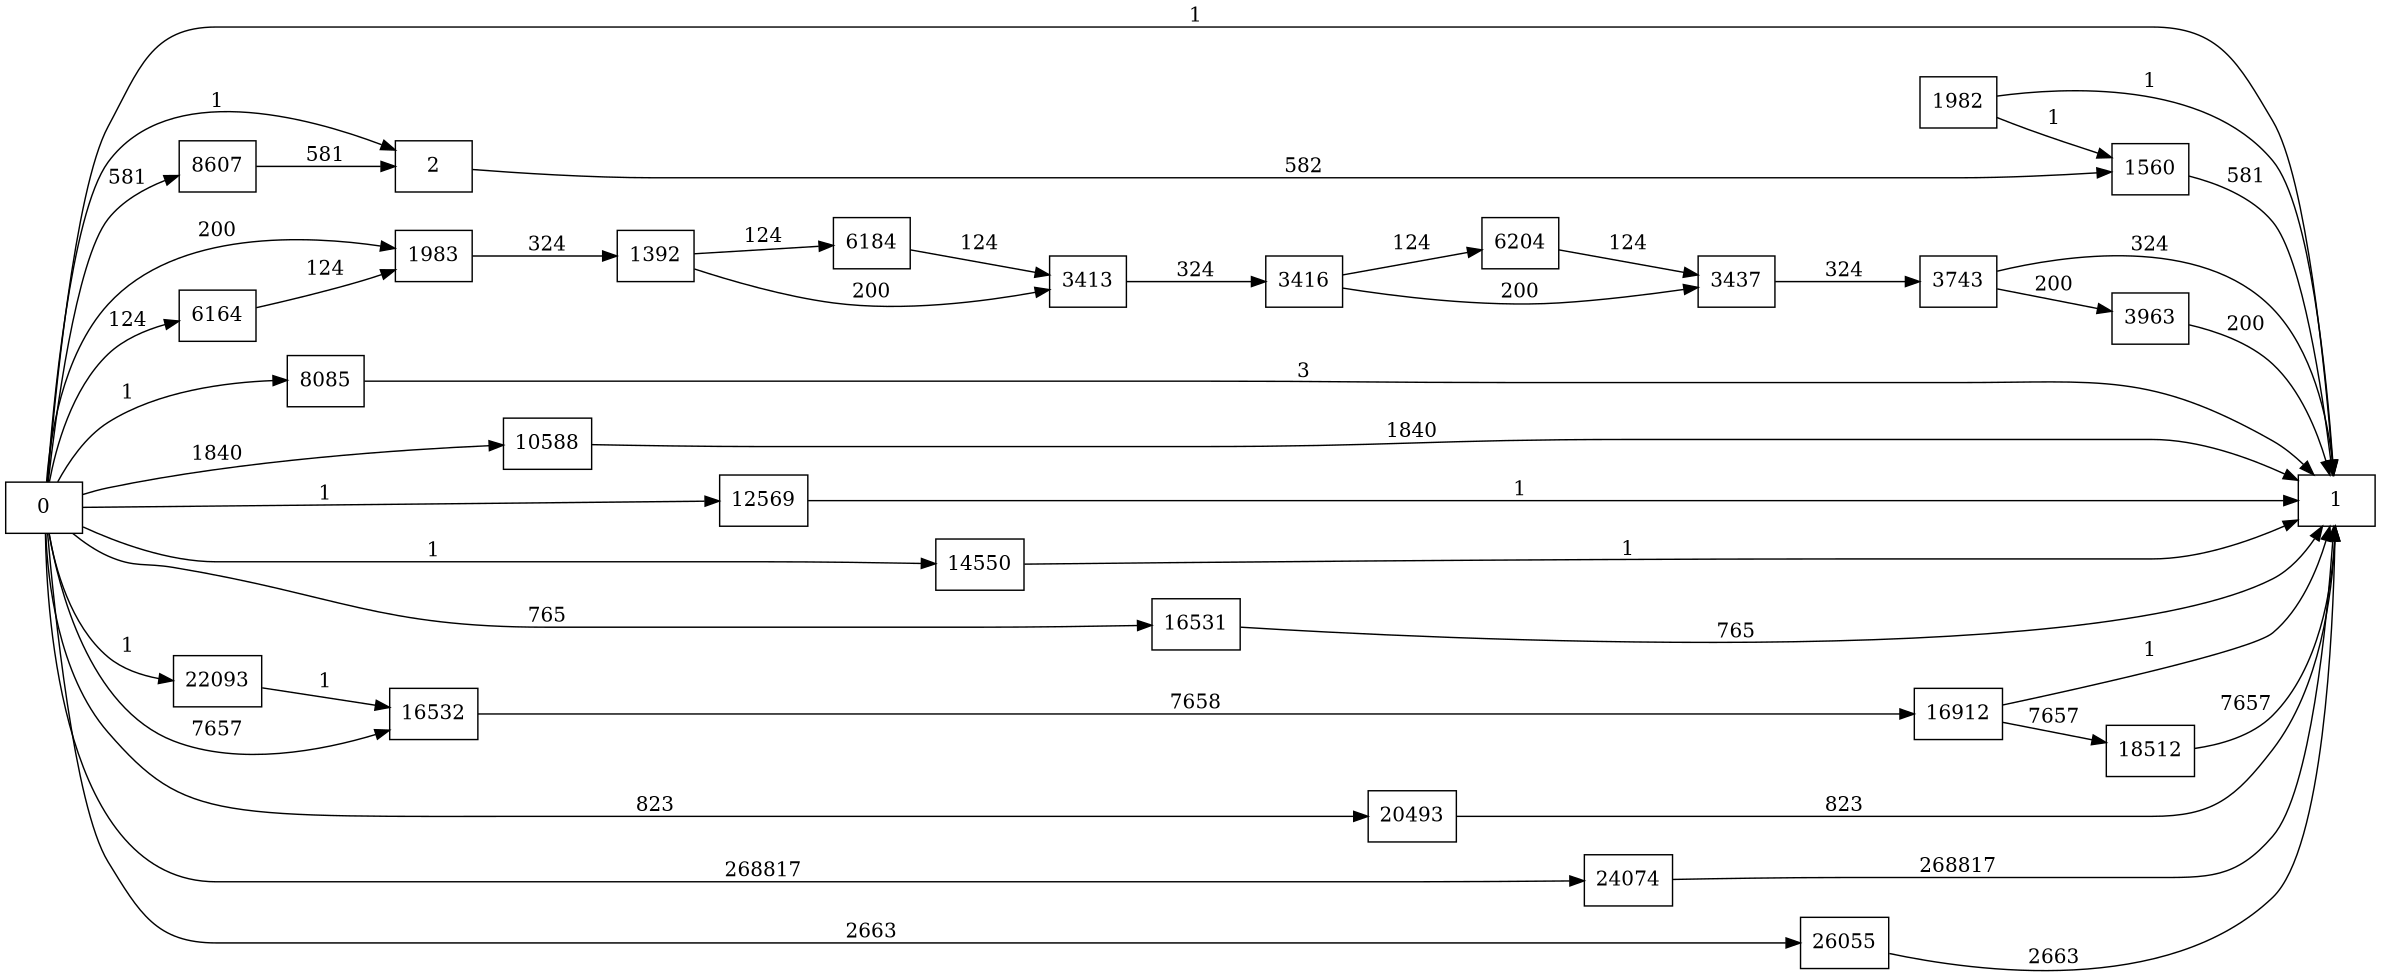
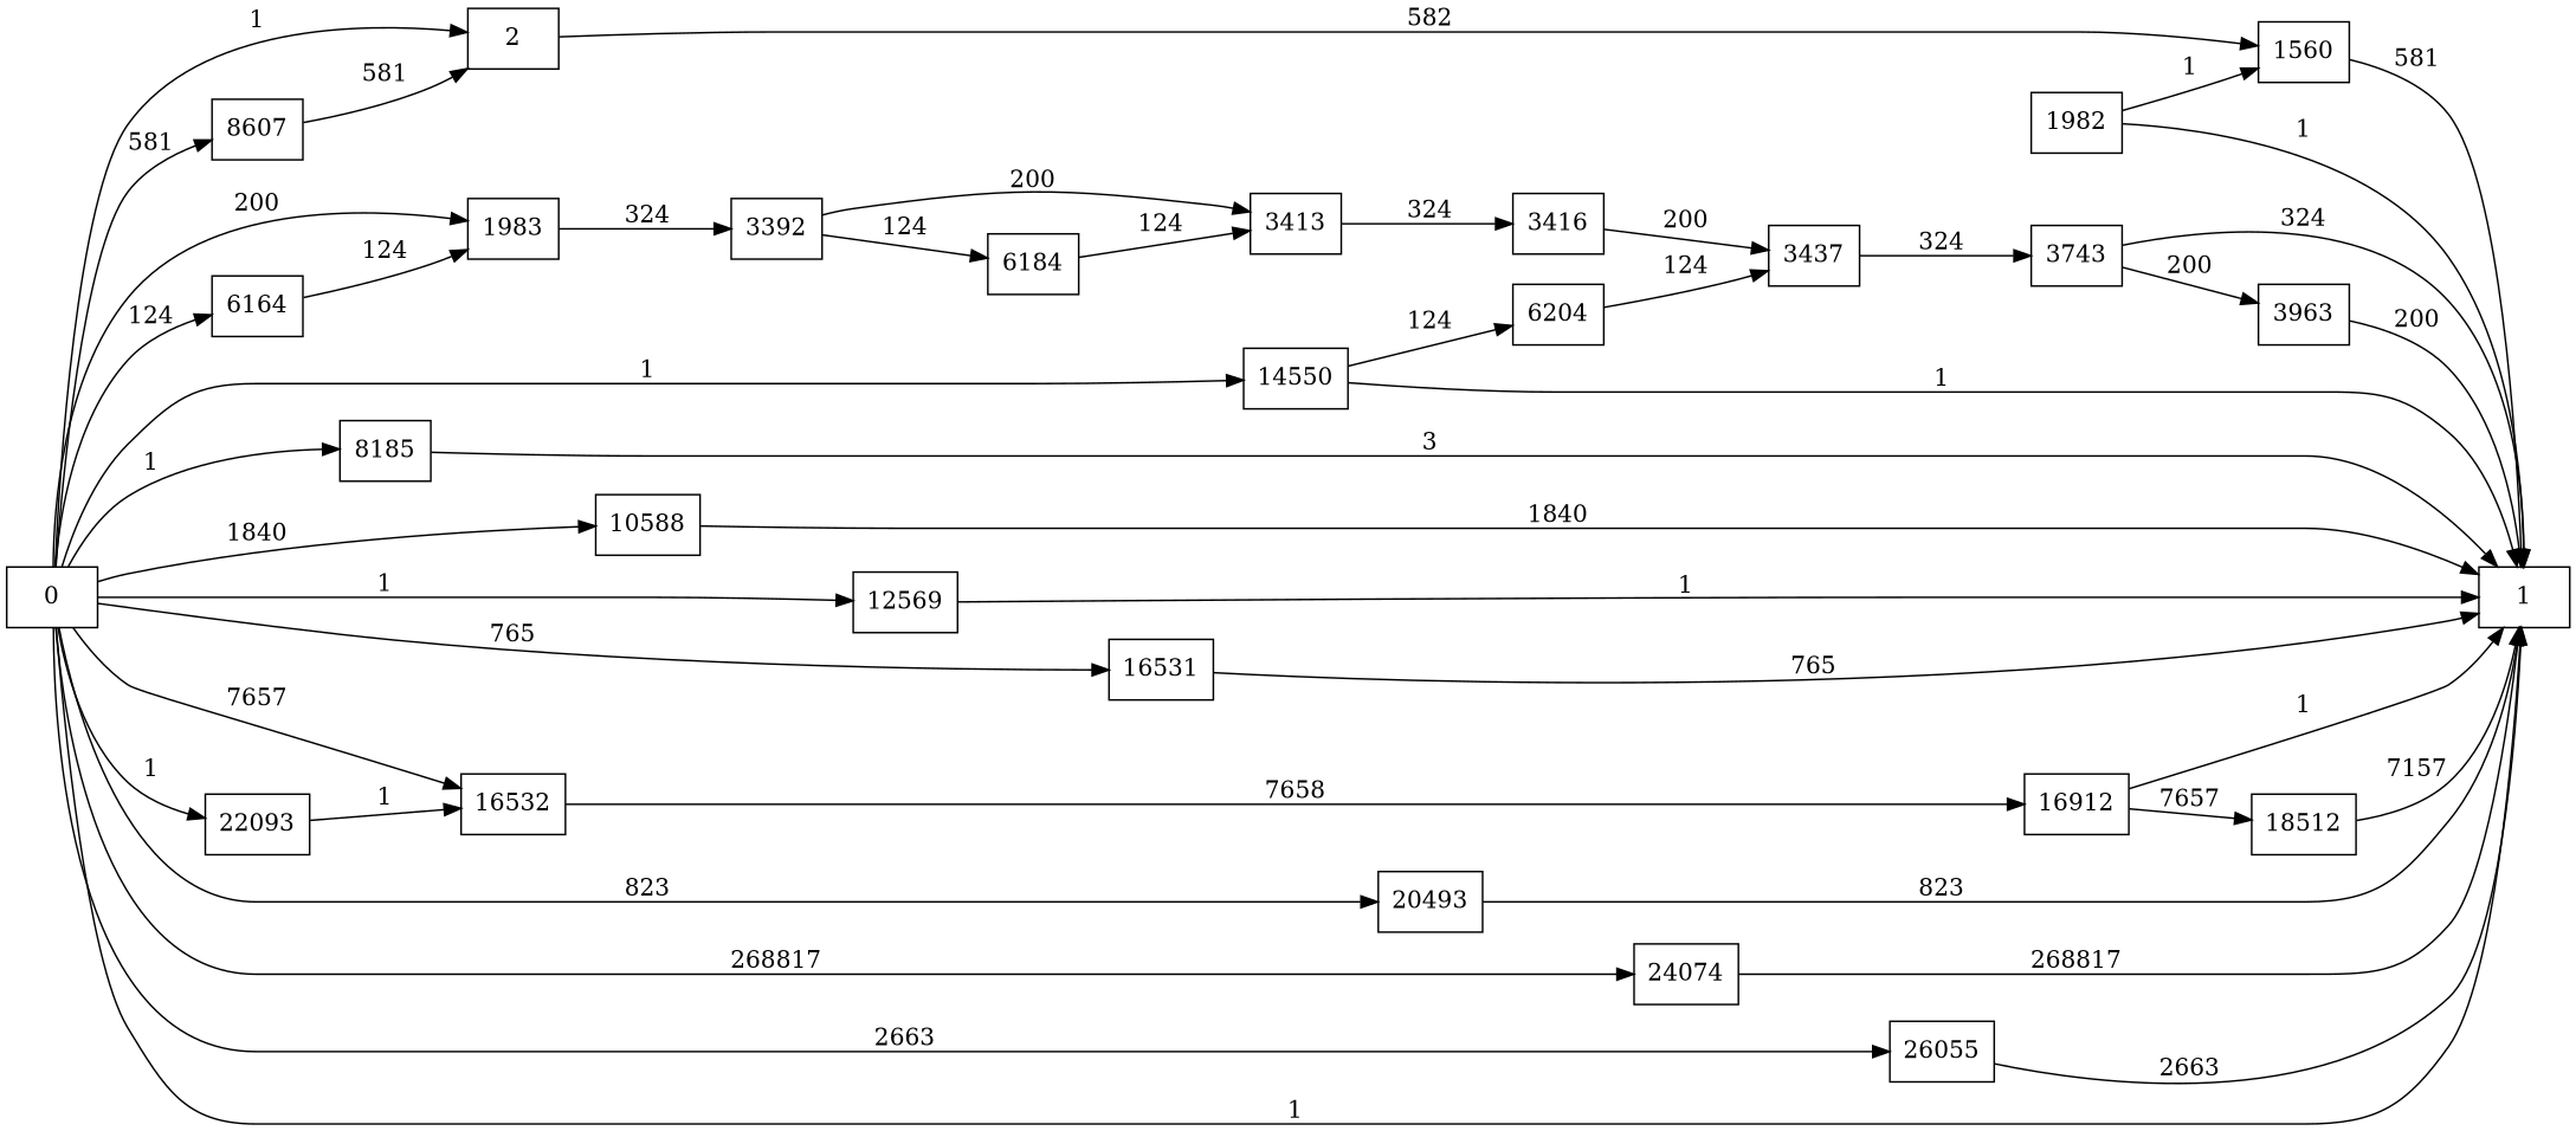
  digraph {
    rankdir=LR
    node [shape=rectangle]
    2
    1560
    1
    1982
    1983
-   3392 [label=1392]
+   3392
    3413
    6184
    3416
    3437
    6204
    3743
    3963
    6164
-   8185 [label=8085]
+   8185
    8607
    10588
    12569
    14550
    16531
    16532
    16912
    18512
    20493
    22093
    24074
    26055
    0
    2 -> 1560 [label=582]
    1560 -> 1 [label=581]
    1982 -> 1560 [label=1]
    1982 -> 1 [label=1]
    1983 -> 3392 [label=324]
    3392 -> 3413 [label=200]
    3392 -> 6184 [label=124]
    3413 -> 3416 [label=324]
    6184 -> 3413 [label=124]
    3416 -> 3437 [label=200]
-   3416 -> 6204 [label=124]
+   14550 -> 6204 [label=124]
    3437 -> 3743 [label=324]
    6204 -> 3437 [label=124]
    3743 -> 1 [label=324]
    3743 -> 3963 [label=200]
    3963 -> 1 [label=200]
    6164 -> 1983 [label=124]
    8185 -> 1 [label=3]
    8607 -> 2 [label=581]
    10588 -> 1 [label=1840]
    12569 -> 1 [label=1]
    14550 -> 1 [label=1]
    16531 -> 1 [label=765]
    16532 -> 16912 [label=7658]
    16912 -> 1 [label=1]
    16912 -> 18512 [label=7657]
-   18512 -> 1 [label=7657]
+   18512 -> 1 [label=7157]
    20493 -> 1 [label=823]
    22093 -> 16532 [label=1]
    24074 -> 1 [label=268817]
    26055 -> 1 [label=2663]
    0 -> 2 [label=1]
    0 -> 1 [label=1]
    0 -> 1983 [label=200]
    0 -> 6164 [label=124]
    0 -> 8185 [label=1]
    0 -> 8607 [label=581]
    0 -> 10588 [label=1840]
    0 -> 12569 [label=1]
    0 -> 14550 [label=1]
    0 -> 16531 [label=765]
    0 -> 16532 [label=7657]
    0 -> 20493 [label=823]
    0 -> 22093 [label=1]
    0 -> 24074 [label=268817]
    0 -> 26055 [label=2663]
  }
